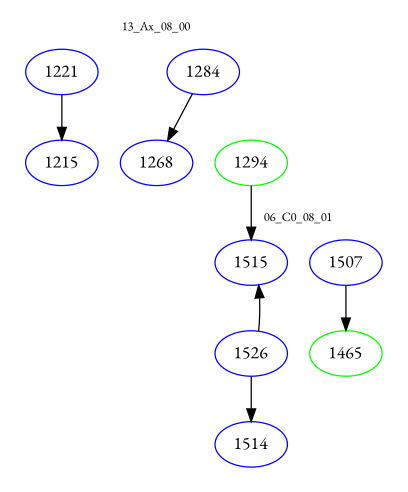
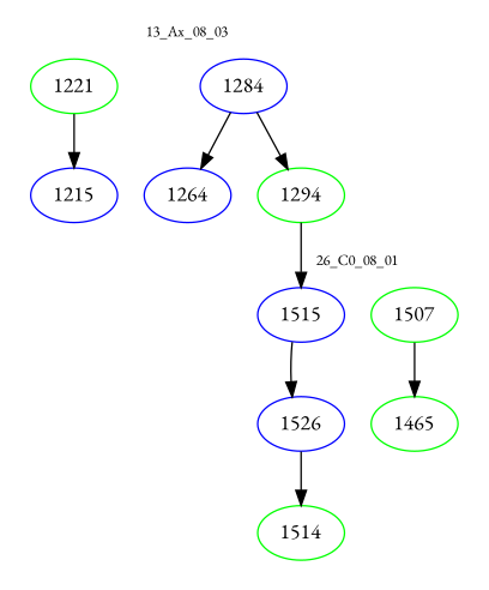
  digraph {
    fontname="EB Garamond"
    node [color=blue fontname="EB Garamond"]
    edge [color=black fontname="EB Garamond"]
    n1 [label=1284]
-   n2 [label=1268]
+   n2 [label=1264]
    n3 [color=green label=1294]
-   n4 [label=1221]
+   n4 [color=green label=1221]
    n5 [label=1215]
-   n6 [label=1507]
+   n6 [color=green label=1507]
    n7 [color=green label=1465]
    n8 [label=1515]
    n9 [label=1526]
-   n10 [label=1514]
+   n10 [color=green label=1514]
    subgraph cluster_1 {
      color=white
      fontsize=10
-     label="13_Ax_08_00"
+     label="13_Ax_08_03"
      n1
      n2
      n3
      n4
      n5
    }
    subgraph cluster_2 {
      color=white
      fontsize=10
-     label="06_C0_08_01"
+     label="26_C0_08_01"
      n6
      n7
      n8
      n9
      n10
    }
    n1 -> n2
+   n1 -> n3
    n3 -> n8
    n4 -> n5
    n6 -> n7
-   n9 -> n8
+   n8 -> n9
    n9 -> n10
  }
